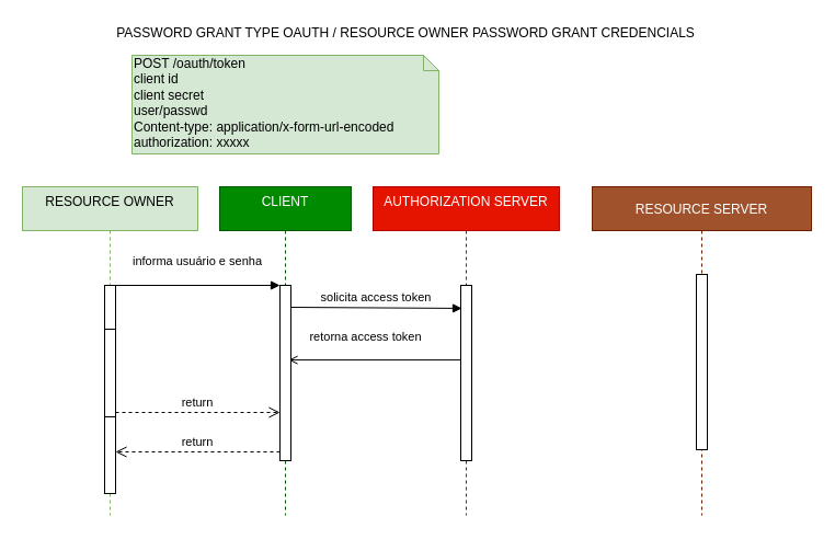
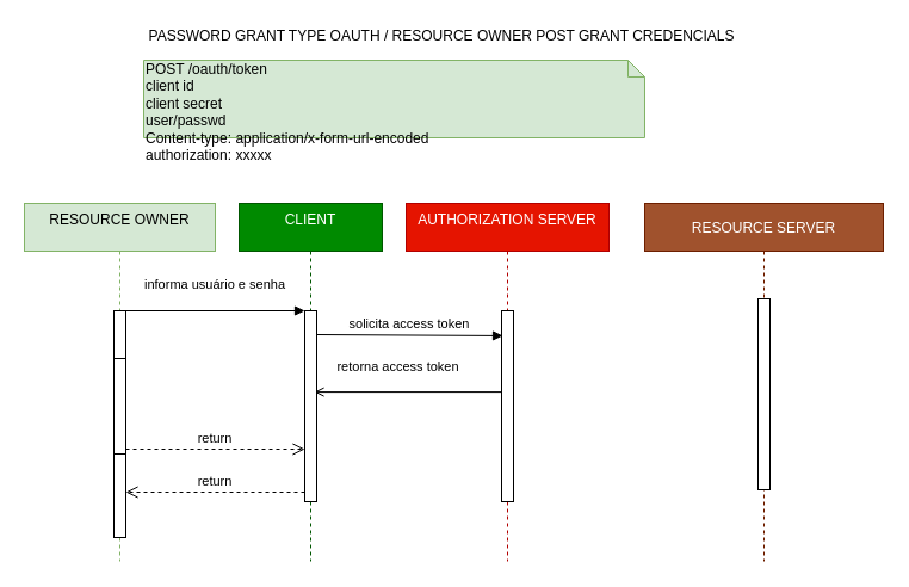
  <mxCell id="0" />
  <mxCell id="1" parent="0" />
  <mxCell id="2" value="&lt;div&gt;retorna access token&lt;/div&gt;" style="html=1;verticalAlign=bottom;endArrow=open;entryX=0.525;entryY=0.527;entryDx=0;entryDy=0;entryPerimeter=0;" edge="1" parent="1" source="6" target="17"><mxGeometry x="0.156" y="-12" relative="1" as="geometry"><mxPoint x="350" y="319.5" as="sourcePoint" /><mxPoint x="268" y="325" as="targetPoint" /><mxPoint x="1" as="offset" /></mxGeometry></mxCell>
  <mxCell id="3" value="return" style="verticalAlign=bottom;endArrow=open;dashed=1;endSize=8;exitX=0;exitY=0.95;shadow=0;strokeWidth=1;" parent="1" source="18" target="12" edge="1"><mxGeometry relative="1" as="geometry"><mxPoint x="295" y="246" as="targetPoint" /></mxGeometry></mxCell>
  <mxCell id="4" value="informa usuário e senha&#10;" style="verticalAlign=bottom;endArrow=block;entryX=0;entryY=0;shadow=0;strokeWidth=1;" parent="1" source="12" target="18" edge="1"><mxGeometry relative="1" as="geometry"><mxPoint x="295" y="170" as="sourcePoint" /></mxGeometry></mxCell>
  <mxCell id="5" value="return" style="verticalAlign=bottom;endArrow=open;dashed=1;endSize=8;exitX=1;exitY=0.95;shadow=0;strokeWidth=1;" parent="1" source="13" target="18" edge="1"><mxGeometry relative="1" as="geometry"><mxPoint x="260" y="267" as="targetPoint" /></mxGeometry></mxCell>
  <mxCell id="6" value="AUTHORIZATION SERVER&#10;" style="shape=umlLifeline;perimeter=lifelinePerimeter;container=1;collapsible=0;recursiveResize=0;rounded=0;shadow=0;strokeWidth=1;fillColor=#e51400;strokeColor=#B20000;fontColor=#ffffff;" vertex="1" parent="1"><mxGeometry x="340" y="170" width="170" height="300" as="geometry" /></mxCell>
  <mxCell id="7" value="" style="points=[];perimeter=orthogonalPerimeter;rounded=0;shadow=0;strokeWidth=1;" vertex="1" parent="6"><mxGeometry x="80" y="90" width="10" height="160" as="geometry" /></mxCell>
  <mxCell id="8" value="RESOURCE SERVER" style="shape=umlLifeline;perimeter=lifelinePerimeter;container=0;collapsible=0;recursiveResize=0;rounded=0;shadow=0;strokeWidth=1;fillColor=#a0522d;strokeColor=#6D1F00;fontColor=#ffffff;" vertex="1" parent="1"><mxGeometry x="540" y="170" width="200" height="300" as="geometry" /></mxCell>
- <mxCell id="9" value="PASSWORD GRANT TYPE OAUTH / RESOURCE OWNER PASSWORD GRANT CREDENCIALS" style="text;html=1;strokeColor=none;fillColor=none;align=center;verticalAlign=middle;whiteSpace=wrap;rounded=0;" vertex="1" parent="1"><mxGeometry x="50" y="20" width="640" height="20" as="geometry" /></mxCell>
+ <mxCell id="9" value="PASSWORD GRANT TYPE OAUTH / RESOURCE OWNER POST GRANT CREDENCIALS" style="text;html=1;strokeColor=none;fillColor=none;align=center;verticalAlign=middle;whiteSpace=wrap;rounded=0;" vertex="1" parent="1"><mxGeometry x="50" y="20" width="640" height="20" as="geometry" /></mxCell>
  <mxCell id="10" value="" style="group" vertex="1" connectable="0" parent="1"><mxGeometry y="170" width="160" height="300" as="geometry" x="20" /></mxCell>
  <mxCell id="11" value="RESOURCE OWNER&#10;" style="shape=umlLifeline;perimeter=lifelinePerimeter;container=1;collapsible=0;recursiveResize=0;rounded=0;shadow=0;strokeWidth=1;fillColor=#d5e8d4;strokeColor=#82b366;" parent="10" vertex="1"><mxGeometry width="160" height="300" as="geometry" /></mxCell>
  <mxCell id="12" value="" style="points=[];perimeter=orthogonalPerimeter;rounded=0;shadow=0;strokeWidth=1;" parent="10" vertex="1"><mxGeometry x="75" y="90" width="10" height="190" as="geometry" /></mxCell>
  <mxCell id="13" value="" style="points=[];perimeter=orthogonalPerimeter;rounded=0;shadow=0;strokeWidth=1;" parent="10" vertex="1"><mxGeometry x="75" y="130" width="10" height="80" as="geometry" /></mxCell>
  <mxCell id="14" value="" style="points=[];perimeter=orthogonalPerimeter;rounded=0;shadow=0;strokeWidth=1;" vertex="1" parent="1"><mxGeometry x="635" y="250" width="10" height="160" as="geometry" /></mxCell>
  <mxCell id="15" value="solicita access token" style="verticalAlign=bottom;endArrow=block;shadow=0;strokeWidth=1;entryX=0.1;entryY=0.131;entryDx=0;entryDy=0;entryPerimeter=0;" edge="1" parent="1" target="7"><mxGeometry relative="1" as="geometry"><mxPoint x="265" y="280" as="sourcePoint" /><mxPoint x="420" y="282" as="targetPoint" /></mxGeometry></mxCell>
  <mxCell id="16" value="" style="group" vertex="1" connectable="0" parent="1"><mxGeometry x="200" y="170" width="120" height="300" as="geometry" /></mxCell>
  <mxCell id="17" value="CLIENT &#10;" style="shape=umlLifeline;perimeter=lifelinePerimeter;container=0;collapsible=0;recursiveResize=0;rounded=0;shadow=0;strokeWidth=1;fillColor=#008a00;strokeColor=#005700;fontColor=#ffffff;" parent="16" vertex="1"><mxGeometry width="120" height="300" as="geometry" /></mxCell>
  <mxCell id="18" value="" style="points=[];perimeter=orthogonalPerimeter;rounded=0;shadow=0;strokeWidth=1;" parent="16" vertex="1"><mxGeometry x="55" y="90" width="10" height="160" as="geometry" /></mxCell>
- <mxCell id="19" value="&lt;div&gt;POST /oauth/token&lt;/div&gt;&lt;div&gt;client id &lt;br&gt;&lt;/div&gt;&lt;div&gt;client secret&lt;/div&gt;&lt;div&gt;user/passwd&lt;/div&gt;&lt;div&gt;Content-type: application/x-form-url-encoded&lt;/div&gt;&lt;div&gt;authorization: xxxxx&lt;br&gt;&lt;/div&gt;" style="shape=note;whiteSpace=wrap;html=1;size=14;verticalAlign=top;align=left;spacingTop=-6;rounded=0;shadow=0;strokeColor=#82b366;strokeWidth=1;fillColor=#d5e8d4;" vertex="1" parent="1"><mxGeometry x="120" y="50" width="280" height="90" as="geometry" /></mxCell>
+ <mxCell id="19" value="&lt;div&gt;POST /oauth/token&lt;/div&gt;&lt;div&gt;client id &lt;br&gt;&lt;/div&gt;&lt;div&gt;client secret&lt;/div&gt;&lt;div&gt;user/passwd&lt;/div&gt;&lt;div&gt;Content-type: application/x-form-url-encoded&lt;/div&gt;&lt;div&gt;authorization: xxxxx&lt;br&gt;&lt;/div&gt;" style="shape=note;whiteSpace=wrap;html=1;size=14;verticalAlign=top;align=left;spacingTop=-6;rounded=0;shadow=0;strokeColor=#82b366;strokeWidth=1;fillColor=#d5e8d4;" vertex="1" parent="1"><mxGeometry x="120" y="50" width="420" height="65" as="geometry" /></mxCell>
